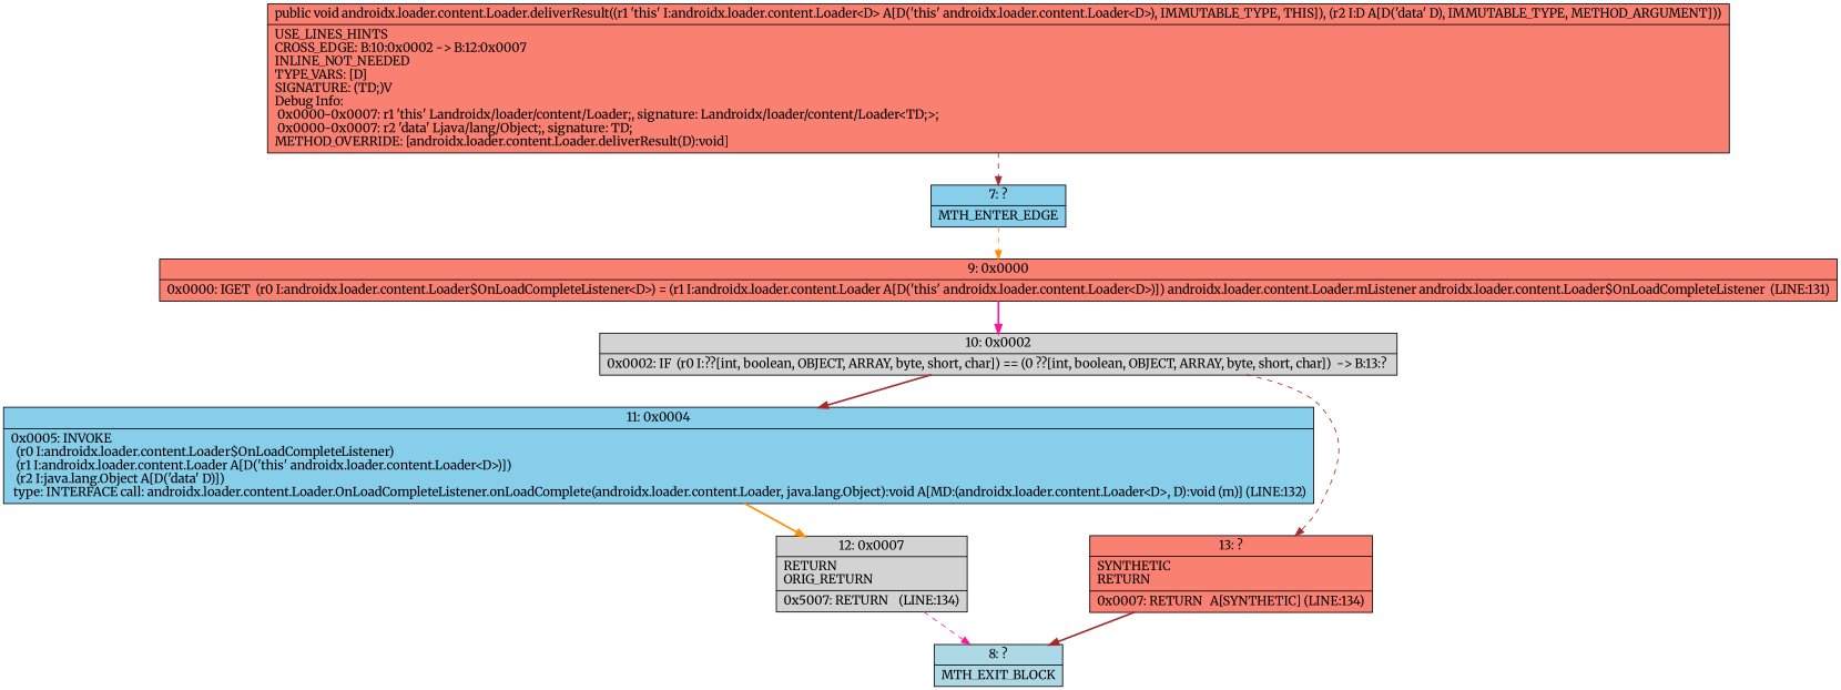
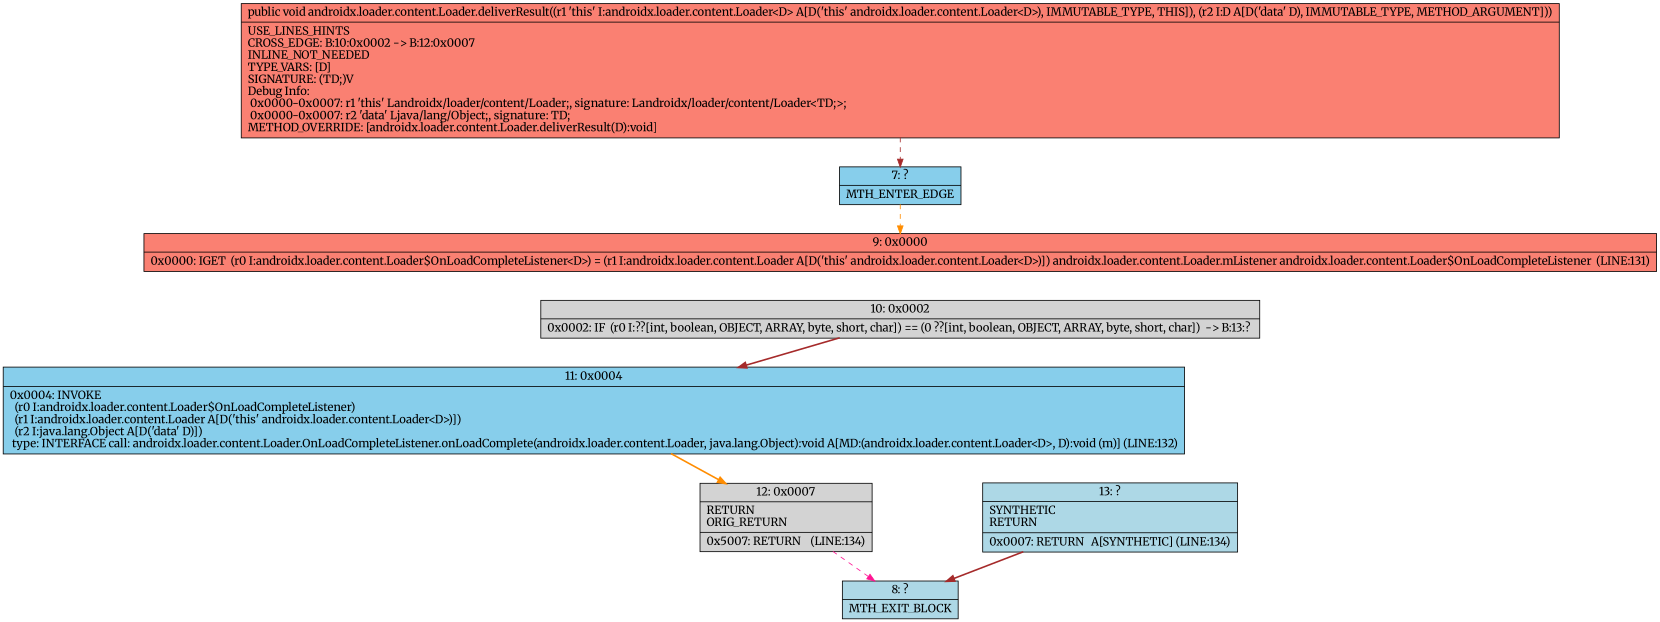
  digraph {
    fontname=Merriweather
    node [fillcolor=skyblue fontname=Merriweather shape=record style=filled]
    edge [color=brown fontname=Merriweather style=dashed]
    n1 [label="{7\:\ ?|MTH_ENTER_EDGE\l}"]
    n2 [fillcolor=salmon label="{9\:\ 0x0000|0x0000: IGET  (r0 I:androidx.loader.content.Loader$OnLoadCompleteListener\<D\>) = (r1 I:androidx.loader.content.Loader A[D('this' androidx.loader.content.Loader\<D\>)]) androidx.loader.content.Loader.mListener androidx.loader.content.Loader$OnLoadCompleteListener  (LINE:131)\l}"]
    n3 [fillcolor=lightgrey label="{10\:\ 0x0002|0x0002: IF  (r0 I:??[int, boolean, OBJECT, ARRAY, byte, short, char]) == (0 ??[int, boolean, OBJECT, ARRAY, byte, short, char])  \-\> B:13:? \l}"]
-   n4 [label="{11\:\ 0x0004|0x0005: INVOKE  \l  (r0 I:androidx.loader.content.Loader$OnLoadCompleteListener)\l  (r1 I:androidx.loader.content.Loader A[D('this' androidx.loader.content.Loader\<D\>)])\l  (r2 I:java.lang.Object A[D('data' D)])\l type: INTERFACE call: androidx.loader.content.Loader.OnLoadCompleteListener.onLoadComplete(androidx.loader.content.Loader, java.lang.Object):void A[MD:(androidx.loader.content.Loader\<D\>, D):void (m)] (LINE:132)\l}"]
-   n5 [fillcolor=salmon label="{13\:\ ?|SYNTHETIC\lRETURN\l|0x0007: RETURN   A[SYNTHETIC] (LINE:134)\l}"]
+   n4 [label="{11\:\ 0x0004|0x0004: INVOKE  \l  (r0 I:androidx.loader.content.Loader$OnLoadCompleteListener)\l  (r1 I:androidx.loader.content.Loader A[D('this' androidx.loader.content.Loader\<D\>)])\l  (r2 I:java.lang.Object A[D('data' D)])\l type: INTERFACE call: androidx.loader.content.Loader.OnLoadCompleteListener.onLoadComplete(androidx.loader.content.Loader, java.lang.Object):void A[MD:(androidx.loader.content.Loader\<D\>, D):void (m)] (LINE:132)\l}"]
+   n5 [fillcolor=lightblue label="{13\:\ ?|SYNTHETIC\lRETURN\l|0x0007: RETURN   A[SYNTHETIC] (LINE:134)\l}"]
    n6 [fillcolor=lightgrey label="{12\:\ 0x0007|RETURN\lORIG_RETURN\l|0x5007: RETURN    (LINE:134)\l}"]
    n7 [fillcolor=lightblue label="{8\:\ ?|MTH_EXIT_BLOCK\l}"]
    n8 [fillcolor=salmon label="{public void androidx.loader.content.Loader.deliverResult((r1 'this' I:androidx.loader.content.Loader\<D\> A[D('this' androidx.loader.content.Loader\<D\>), IMMUTABLE_TYPE, THIS]), (r2 I:D A[D('data' D), IMMUTABLE_TYPE, METHOD_ARGUMENT]))  | USE_LINES_HINTS\lCROSS_EDGE: B:10:0x0002 \-\> B:12:0x0007\lINLINE_NOT_NEEDED\lTYPE_VARS: [D]\lSIGNATURE: (TD;)V\lDebug Info:\l  0x0000\-0x0007: r1 'this' Landroidx\/loader\/content\/Loader;, signature: Landroidx\/loader\/content\/Loader\<TD;\>;\l  0x0000\-0x0007: r2 'data' Ljava\/lang\/Object;, signature: TD;\lMETHOD_OVERRIDE: [androidx.loader.content.Loader.deliverResult(D):void]\l}"]
    n1 -> n2 [color=darkorange]
-   n2 -> n3 [color=deeppink style=bold]
    n3 -> n4 [style=bold]
-   n3 -> n5
    n4 -> n6 [color=darkorange style=bold]
    n5 -> n7 [style=bold]
    n6 -> n7 [color=deeppink]
    n8 -> n1
  }
